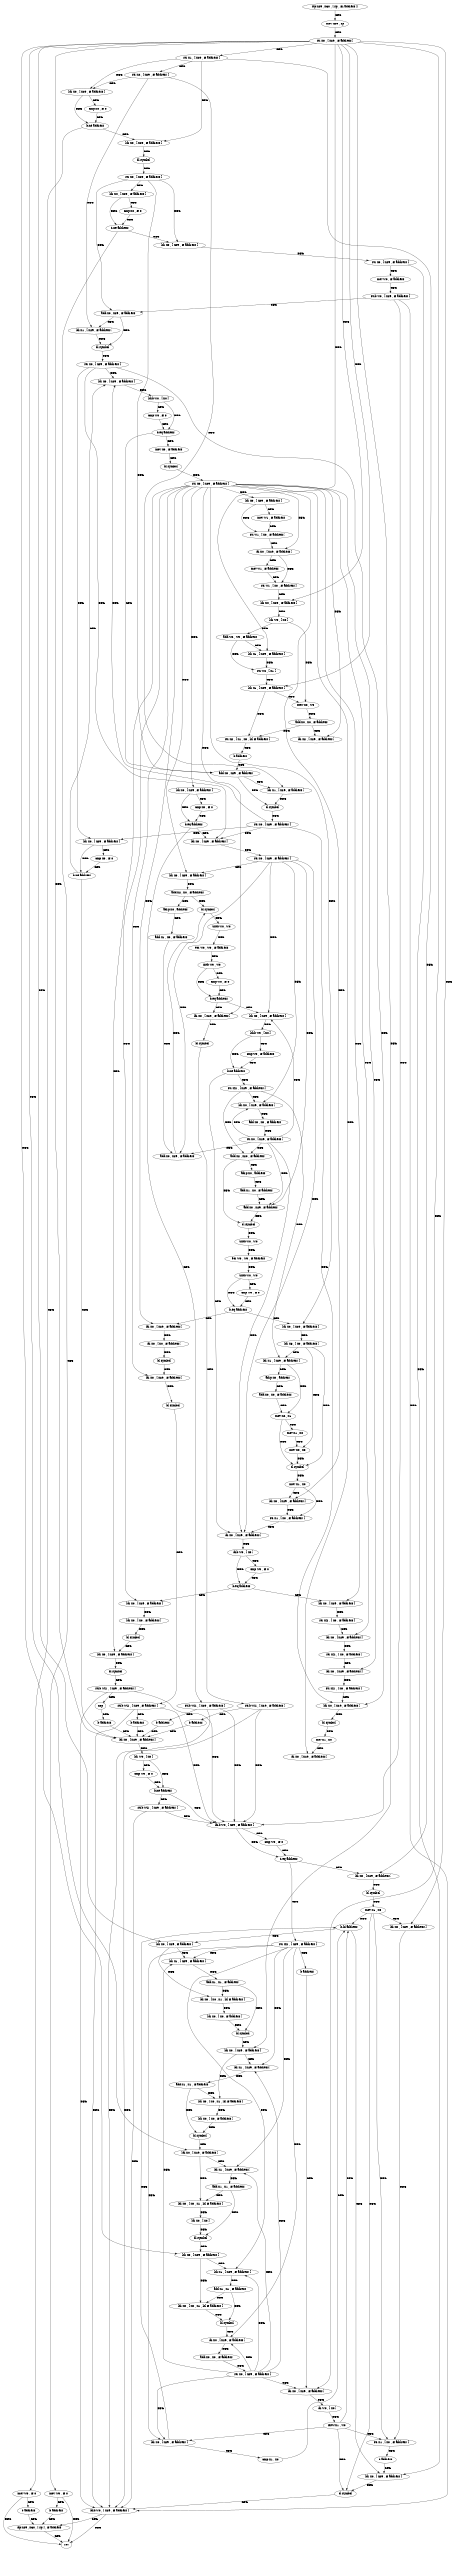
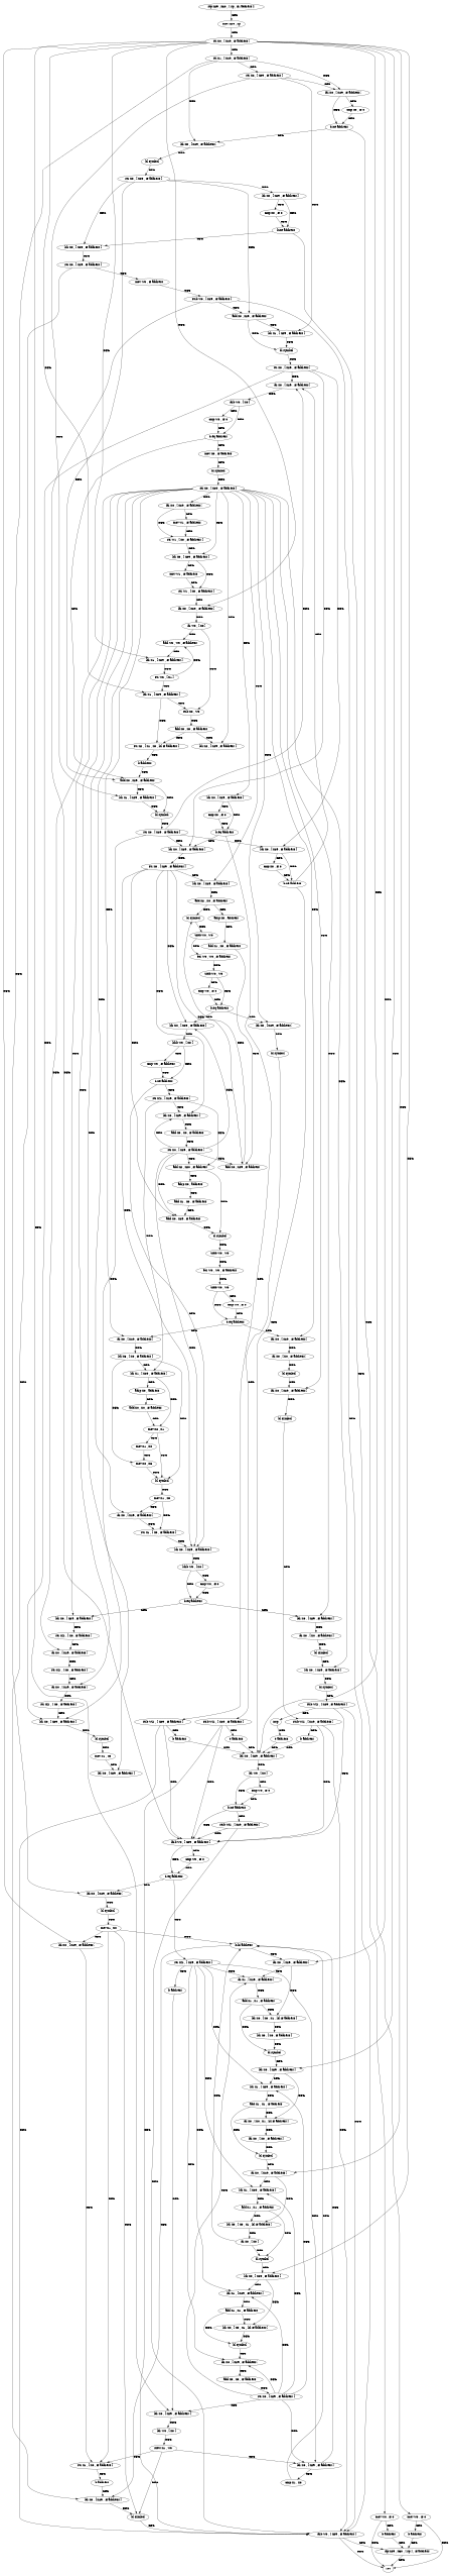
  digraph {
    n1 [label="stp x29 , x30 , [ sp , #- address ]!"]
    n2 [label="mov x29 , sp"]
    n3 [label="str x0 , [ x29 , # address ]"]
    n4 [label="str x1 , [ x29 , # address ]"]
    n5 [label="ldr x0 , [ x29 , # address ]"]
    n6 [label="ldr x0 , [ x29 , # address ]"]
    n7 [label="ldr x0 , [ x29 , # address ]"]
    n8 [label="ldr x0 , [ x29 , # address ]"]
    n9 [label="ldr x0 , [ x29 , # address ]"]
    n10 [label="ldr x1 , [ x29 , # address ]"]
    n11 [label="ldr x1 , [ x29 , # address ]"]
    n12 [label="ldr x0 , [ x29 , # address ]"]
    n13 [label="ldr x0 , [ x29 , # address ]"]
    n14 [label="ldr x0 , [ x29 , # address ]"]
    n15 [label="str x2 , [ x29 , # address ]"]
    n16 [label="ldr x0 , [ x29 , # address ]"]
    n17 [label="ldr x0 , [ x29 , # address ]"]
    n18 [label="ldr x0 , [ x29 , # address ]"]
    n19 [label="ldr w0 , [ x0 ]"]
    n20 [label="ldr w0 , [ x0 ]"]
    n21 [label="str x1 , [ x0 , # address ]"]
    n22 [label="ldr x1 , [ x29 , # address ]"]
    n23 [label="ldr x0 , [ x0 , x1 , lsl # address ]"]
    n24 [label="ldr w0 , [ x0 ]"]
    n25 [label="str w2 , [ x1 ]"]
-   n26 [label="sxtw x0 , w0"]
+   n26 [label="strb x0 , w0"]
    n27 [label="str x2 , [ x1 , x0 , lsl # address ]"]
    n28 [label="ldr x1 , [ x29 , # address ]"]
    n29 [label="ldr x0 , [ x0 , x1 , lsl # address ]"]
    n30 [label="ldr x1 , [ x29 , # address ]"]
    n31 [label="ldr x0 , [ x0 , x1 , lsl # address ]"]
    n32 [label="ldr x1 , [ x29 , # address ]"]
    n33 [label="ldr x0 , [ x0 , x1 , lsl # address ]"]
    n34 [label="ldr x1 , [ x29 , # address ]"]
    n35 [label="ldr x1 , [ x29 , # address ]"]
    n36 [label="cmp x0 , # 0"]
    n37 [label="b.ne address"]
    n38 [label="bl symbol"]
    n39 [label="bl symbol"]
    n40 [label="bl symbol"]
    n41 [label="bl symbol"]
    n42 [label="mov w0 , # 0"]
    n43 [label="b address"]
    n44 [label=ret]
    n45 [label="str x0 , [ x29 , # address ]"]
    n46 [label="ldp x29 , x30 , [ sp ] , # address"]
    n47 [label="ldr x0 , [ x29 , # address ]"]
    n48 [label="ldr x0 , [ x29 , # address ]"]
    n49 [label="add x0 , x29 , # address"]
    n50 [label="add x0 , x29 , # address"]
    n51 [label="cmp x0 , # 0"]
    n52 [label="b.ne address"]
    n53 [label="str x0 , [ x29 , # address ]"]
    n54 [label="mov w0 , # 0"]
    n55 [label="b address"]
    n56 [label="mov w0 , # address"]
    n57 [label="ldr x0 , [ x29 , # address ]"]
    n58 [label="strb w0 , [ x29 , # address ]"]
    n59 [label="bl symbol"]
    n60 [label="ldrb w0 , [ x29 , # address ]"]
    n61 [label="ldrb w0 , [ x29 , # address ]"]
    n62 [label="cmp w0 , # 0"]
    n63 [label="b.eq address"]
    n64 [label="str x0 , [ x29 , # address ]"]
    n65 [label="ldr x0 , [ x29 , # address ]"]
    n66 [label="ldr x0 , [ x29 , # address ]"]
    n67 [label="ldr x0 , [ x29 , # address ]"]
    n68 [label="ldr x0 , [ x29 , # address ]"]
    n69 [label="ldrb w0 , [ x0 ]"]
    n70 [label="cmp x0 , # 0"]
    n71 [label="b.ne address"]
    n72 [label="str x0 , [ x29 , # address ]"]
    n73 [label="bl symbol"]
    n74 [label="cmp w0 , # 0"]
    n75 [label="b.eq address"]
    n76 [label="str x0 , [ x29 , # address ]"]
    n77 [label="cmp w0 , # 0"]
    n78 [label="b.ne address"]
    n79 [label="mov x0 , # address"]
    n80 [label="bl symbol"]
    n81 [label="str x0 , [ x29 , # address ]"]
    n82 [label="ldr x0 , [ x29 , # address ]"]
    n83 [label="ldr x0 , [ x29 , # address ]"]
    n84 [label="ldr x0 , [ x29 , # address ]"]
    n85 [label="ldr x0 , [ x29 , # address ]"]
    n86 [label="ldr x0 , [ x29 , # address ]"]
    n87 [label="ldr x0 , [ x29 , # address ]"]
    n88 [label="ldr x0 , [ x29 , # address ]"]
    n89 [label="ldr x0 , [ x29 , # address ]"]
    n90 [label="ldr x0 , [ x29 , # address ]"]
    n91 [label="ldr x0 , [ x29 , # address ]"]
    n92 [label="ldr x0 , [ x29 , # address ]"]
    n93 [label="ldr x0 , [ x29 , # address ]"]
    n94 [label="ldr x2 , [ x29 , # address ]"]
    n95 [label="ldr x0 , [ x29 , # address ]"]
    n96 [label="ldr x0 , [ x29 , # address ]"]
    n97 [label="ldr x0 , [ x29 , # address ]"]
    n98 [label="cmp x0 , # 0"]
    n99 [label="b.eq address"]
    n100 [label="add x2 , x0 , # address"]
    n101 [label="bl symbol"]
    n102 [label="str xzr , [ x0 , # address ]"]
    n103 [label="ldr x0 , [ x0 , # address ]"]
    n104 [label="ldr x3 , [ x0 , # address ]"]
    n105 [label="ldr x0 , [ x0 , # address ]"]
    n106 [label="str xzr , [ x0 , # address ]"]
    n107 [label="str xzr , [ x0 , # address ]"]
    n108 [label="mov w1 , # address"]
    n109 [label="str w1 , [ x0 , # address ]"]
    n110 [label="mov w1 , # address"]
    n111 [label="str w1 , [ x0 , # address ]"]
    n112 [label="bl symbol"]
    n113 [label="str x1 , [ x0 , # address ]"]
    n114 [label="bl symbol"]
    n115 [label="strb wzr , [ x29 , # address ]"]
    n116 [label="b address"]
    n117 [label="add x0 , x29 , # address"]
    n118 [label="ldr x0 , [ x29 , # address ]"]
    n119 [label="ldr x0 , [ x29 , # address ]"]
    n120 [label="ldr x0 , [ x29 , # address ]"]
    n121 [label="add x0 , x29 , # address"]
    n122 [label="strb wzr , [ x29 , # address ]"]
    n123 [label="str xzr , [ x29 , # address ]"]
    n124 [label="bl symbol"]
    n125 [label="ldrb w0 , [ x0 ]"]
    n126 [label="ldrb w0 , [ x0 ]"]
    n127 [label="add x0 , x0 , # address"]
    n128 [label="bl symbol"]
    n129 [label="adrp x0 , address"]
    n130 [label="add x1 , x0 , # address"]
    n131 [label="uxtb w0 , w0"]
    n132 [label="eor w0 , w0 , # address"]
    n133 [label="uxtb w0 , w0"]
    n134 [label="cmp w0 , # 0"]
    n135 [label="b.eq address"]
    n136 [label="cmp w0 , # address"]
    n137 [label="b.ne address"]
    n138 [label="strb wzr , [ x29 , # address ]"]
    n139 [label="b address"]
    n140 [label="ldr x0 , [ x29 , # address ]"]
    n141 [label="ldr x0 , [ x29 , # address ]"]
    n142 [label="b.hi address"]
    n143 [label="cmp x1 , x0"]
    n144 [label="add x1 , x1 , # address"]
    n145 [label="add x1 , x1 , # address"]
    n146 [label="add x1 , x1 , # address"]
    n147 [label="add x1 , x1 , # address"]
    n148 [label="add x0 , x0 , # address"]
    n149 [label="mov x1 , x0"]
    n150 [label="str xzr , [ x29 , # address ]"]
    n151 [label="add x2 , x20 , # address"]
    n152 [label="ldr x1 , [ x29 , # address ]"]
    n153 [label="cmp w0 , # 0"]
    n154 [label="b.eq address"]
    n155 [label="adrp x0 , address"]
    n156 [label="adrp x0 , address"]
    n157 [label="mov x2 , x1"]
    n158 [label="b address"]
    n159 [label="sxtw x1 , w0"]
    n160 [label="b address"]
    n161 [label="bl symbol"]
    n162 [label="str x0 , [ x29 , # address ]"]
    n163 [label="add x1 , x0 , # address"]
    n164 [label="uxtb w0 , w0"]
    n165 [label="eor w0 , w0 , # address"]
    n166 [label="uxtb w0 , w0"]
    n167 [label="cmp w0 , # 0"]
    n168 [label="b.eq address"]
    n169 [label="mov x0 , x3"]
    n170 [label="bl symbol"]
    n171 [label="bl symbol"]
    n172 [label="ldr x0 , [ x0 , # address ]"]
    n173 [label="mov x1 , x0"]
    n174 [label="add w2 , w0 , # address"]
    n175 [label="add x0 , x0 , # address"]
    n176 [label="b address"]
    n177 [label="strb wzr , [ x29 , # address ]"]
    n178 [label=nop]
    n179 [label="b address"]
    n180 [label="mov x1 , x0"]
    n181 [label="add x0 , x0 , # address"]
    n182 [label="mov x1 , x0"]
    n183 [label="strb wzr , [ x29 , # address ]"]
    n184 [label="b address"]
    n185 [label="bl symbol"]
    n186 [label="ldr x0 , [ x0 , # address ]"]
    n187 [label="bl symbol"]
    n188 [label="ldr x0 , [ x0 ]"]
    n189 [label="bl symbol"]
    n190 [label="bl symbol"]
    n191 [label="str x0 , [ x29 , # address ]"]
    n1 -> n2 [label=CFG]
    n2 -> n3 [label=CFG]
    n3 -> n4 [label=CFG]
    n3 -> n5 [label=DFG]
    n3 -> n6 [label=DFG]
    n3 -> n7 [label=DFG]
    n3 -> n8 [label=DFG]
    n3 -> n9 [label=DFG]
    n3 -> n10 [label=DFG]
    n3 -> n11 [label=DFG]
    n3 -> n12 [label=DFG]
    n3 -> n13 [label=DFG]
    n3 -> n14 [label=DFG]
    n4 -> n15 [label=CFG]
    n4 -> n16 [label=DFG]
    n4 -> n17 [label=DFG]
    n4 -> n18 [label=DFG]
    n5 -> n19 [label=DFG]
    n6 -> n20 [label=DFG]
    n7 -> n21 [label=DFG]
    n8 -> n22 [label=CFG]
    n8 -> n23 [label=DFG]
    n9 -> n24 [label=DFG]
    n10 -> n25 [label=DFG]
    n11 -> n26 [label=CFG]
    n11 -> n27 [label=DFG]
    n12 -> n28 [label=CFG]
    n12 -> n29 [label=DFG]
    n13 -> n30 [label=CFG]
    n13 -> n31 [label=DFG]
    n14 -> n32 [label=CFG]
    n14 -> n33 [label=DFG]
    n15 -> n16 [label=CFG]
    n15 -> n34 [label=DFG]
    n15 -> n35 [label=DFG]
    n16 -> n36 [label=CFG]
    n16 -> n37 [label=DFG]
    n17 -> n38 [label=DFG]
    n18 -> n39 [label=DFG]
    n19 -> n77 [label=CFG]
    n19 -> n78 [label=DFG]
    n20 -> n159 [label=DFG]
    n21 -> n160 [label=CFG]
    n22 -> n144 [label=DFG]
    n23 -> n172 [label=DFG]
    n24 -> n26 [label=DFG]
    n24 -> n174 [label=DFG]
    n25 -> n11 [label=CFG]
    n26 -> n175 [label=DFG]
    n27 -> n176 [label=CFG]
    n28 -> n145 [label=DFG]
    n29 -> n186 [label=DFG]
    n30 -> n146 [label=DFG]
    n31 -> n188 [label=DFG]
    n32 -> n147 [label=DFG]
    n33 -> n190 [label=DFG]
    n34 -> n40 [label=DFG]
    n35 -> n41 [label=DFG]
    n36 -> n37 [label=CFG]
    n37 -> n17 [label=CFG]
    n37 -> n42 [label=CFG]
    n38 -> n45 [label=DFG]
    n39 -> n149 [label=DFG]
    n40 -> n64 [label=DFG]
    n41 -> n76 [label=DFG]
    n42 -> n43 [label=CFG]
    n42 -> n44 [label=DFG]
    n43 -> n46 [label=CFG]
    n45 -> n47 [label=DFG]
    n45 -> n48 [label=DFG]
    n45 -> n49 [label=DFG]
    n45 -> n50 [label=DFG]
    n46 -> n44 [label=CFG]
    n47 -> n51 [label=CFG]
    n47 -> n52 [label=DFG]
    n48 -> n53 [label=DFG]
    n49 -> n34 [label=CFG]
    n49 -> n40 [label=DFG]
    n50 -> n35 [label=CFG]
    n50 -> n41 [label=DFG]
    n51 -> n52 [label=CFG]
    n52 -> n48 [label=CFG]
    n52 -> n54 [label=CFG]
    n53 -> n56 [label=CFG]
    n53 -> n57 [label=DFG]
    n54 -> n44 [label=DFG]
    n54 -> n55 [label=CFG]
    n55 -> n46 [label=CFG]
    n56 -> n58 [label=CFG]
    n57 -> n59 [label=DFG]
    n58 -> n49 [label=CFG]
    n58 -> n60 [label=DFG]
    n58 -> n61 [label=DFG]
    n59 -> n61 [label=CFG]
    n60 -> n62 [label=CFG]
    n60 -> n63 [label=DFG]
    n61 -> n44 [label=DFG]
    n61 -> n46 [label=CFG]
    n62 -> n63 [label=CFG]
    n63 -> n18 [label=CFG]
    n63 -> n123 [label=CFG]
    n64 -> n65 [label=DFG]
    n64 -> n66 [label=DFG]
    n64 -> n67 [label=DFG]
    n64 -> n68 [label=DFG]
    n65 -> n69 [label=DFG]
    n66 -> n70 [label=CFG]
    n66 -> n71 [label=DFG]
    n67 -> n72 [label=DFG]
    n68 -> n73 [label=DFG]
    n69 -> n74 [label=CFG]
    n69 -> n75 [label=DFG]
    n70 -> n71 [label=CFG]
    n71 -> n5 [label=CFG]
    n71 -> n65 [label=CFG]
    n72 -> n83 [label=CFG]
    n72 -> n117 [label=DFG]
    n72 -> n118 [label=DFG]
    n72 -> n119 [label=DFG]
    n72 -> n120 [label=DFG]
    n72 -> n121 [label=DFG]
    n73 -> n173 [label=DFG]
    n74 -> n75 [label=CFG]
    n75 -> n50 [label=CFG]
    n75 -> n79 [label=CFG]
    n76 -> n65 [label=DFG]
    n76 -> n66 [label=DFG]
    n76 -> n67 [label=DFG]
    n76 -> n68 [label=DFG]
    n77 -> n78 [label=CFG]
    n78 -> n60 [label=CFG]
    n78 -> n122 [label=CFG]
    n79 -> n80 [label=CFG]
    n80 -> n81 [label=DFG]
    n81 -> n82 [label=DFG]
    n81 -> n83 [label=DFG]
    n81 -> n84 [label=DFG]
    n81 -> n85 [label=DFG]
    n81 -> n86 [label=DFG]
    n81 -> n87 [label=DFG]
    n81 -> n88 [label=DFG]
    n81 -> n89 [label=DFG]
    n81 -> n90 [label=DFG]
    n81 -> n91 [label=DFG]
    n81 -> n92 [label=DFG]
    n81 -> n93 [label=DFG]
    n81 -> n94 [label=DFG]
    n81 -> n95 [label=DFG]
    n81 -> n96 [label=DFG]
    n81 -> n97 [label=DFG]
    n82 -> n98 [label=CFG]
    n82 -> n99 [label=DFG]
    n83 -> n100 [label=DFG]
    n84 -> n101 [label=DFG]
    n85 -> n102 [label=DFG]
    n86 -> n103 [label=DFG]
    n87 -> n104 [label=DFG]
    n88 -> n105 [label=DFG]
    n89 -> n106 [label=DFG]
    n90 -> n107 [label=DFG]
    n92 -> n108 [label=CFG]
    n92 -> n109 [label=DFG]
    n93 -> n110 [label=CFG]
    n93 -> n111 [label=DFG]
    n95 -> n112 [label=DFG]
    n96 -> n113 [label=DFG]
    n97 -> n114 [label=DFG]
    n98 -> n99 [label=CFG]
    n99 -> n67 [label=CFG]
    n99 -> n115 [label=CFG]
    n100 -> n124 [label=DFG]
    n100 -> n129 [label=CFG]
    n101 -> n138 [label=CFG]
    n102 -> n89 [label=CFG]
    n103 -> n161 [label=DFG]
    n104 -> n152 [label=CFG]
    n104 -> n169 [label=DFG]
    n104 -> n170 [label=DFG]
    n105 -> n171 [label=DFG]
    n106 -> n90 [label=CFG]
    n107 -> n68 [label=CFG]
    n108 -> n109 [label=CFG]
    n109 -> n93 [label=CFG]
    n110 -> n111 [label=CFG]
    n111 -> n9 [label=CFG]
    n112 -> n177 [label=CFG]
    n113 -> n119 [label=CFG]
    n114 -> n183 [label=CFG]
    n115 -> n60 [label=DFG]
    n115 -> n61 [label=DFG]
    n115 -> n116 [label=CFG]
    n116 -> n5 [label=CFG]
    n117 -> n124 [label=DFG]
    n118 -> n125 [label=DFG]
    n119 -> n126 [label=DFG]
    n120 -> n127 [label=DFG]
    n121 -> n128 [label=DFG]
    n122 -> n60 [label=DFG]
    n122 -> n61 [label=DFG]
    n123 -> n22 [label=DFG]
    n123 -> n28 [label=DFG]
    n123 -> n30 [label=DFG]
    n123 -> n32 [label=DFG]
    n123 -> n139 [label=CFG]
    n123 -> n140 [label=DFG]
    n123 -> n141 [label=DFG]
    n124 -> n131 [label=DFG]
    n125 -> n136 [label=CFG]
    n125 -> n137 [label=DFG]
    n126 -> n153 [label=CFG]
    n126 -> n154 [label=DFG]
    n127 -> n162 [label=DFG]
    n128 -> n164 [label=DFG]
    n129 -> n130 [label=CFG]
    n130 -> n117 [label=CFG]
    n131 -> n132 [label=DFG]
    n132 -> n133 [label=DFG]
    n133 -> n134 [label=CFG]
    n133 -> n135 [label=DFG]
    n134 -> n135 [label=CFG]
    n135 -> n84 [label=CFG]
    n135 -> n118 [label=CFG]
    n136 -> n137 [label=CFG]
    n137 -> n119 [label=CFG]
    n137 -> n150 [label=CFG]
    n138 -> n60 [label=DFG]
    n138 -> n61 [label=DFG]
    n138 -> n158 [label=CFG]
    n139 -> n6 [label=CFG]
    n140 -> n142 [label=DFG]
    n140 -> n143 [label=CFG]
    n141 -> n148 [label=DFG]
    n142 -> n8 [label=CFG]
    n142 -> n57 [label=CFG]
-   n143 -> n142 [label=CFG]
+   n143 -> n142 [label=DFG]
    n144 -> n23 [label=DFG]
    n144 -> n185 [label=DFG]
    n145 -> n29 [label=DFG]
    n145 -> n187 [label=DFG]
    n146 -> n31 [label=DFG]
    n146 -> n189 [label=DFG]
    n147 -> n33 [label=DFG]
    n147 -> n190 [label=DFG]
    n148 -> n191 [label=DFG]
    n149 -> n7 [label=CFG]
    n149 -> n21 [label=DFG]
    n149 -> n59 [label=DFG]
    n149 -> n142 [label=DFG]
    n150 -> n120 [label=CFG]
    n150 -> n151 [label=DFG]
    n150 -> n152 [label=DFG]
    n151 -> n128 [label=DFG]
    n151 -> n155 [label=CFG]
    n152 -> n156 [label=CFG]
    n152 -> n157 [label=DFG]
    n153 -> n154 [label=CFG]
    n154 -> n85 [label=CFG]
    n154 -> n86 [label=CFG]
    n155 -> n163 [label=CFG]
    n156 -> n181 [label=CFG]
    n157 -> n170 [label=DFG]
    n157 -> n182 [label=CFG]
    n158 -> n5 [label=CFG]
    n159 -> n21 [label=DFG]
    n159 -> n59 [label=DFG]
    n159 -> n140 [label=CFG]
-   n159 -> n142 [label=DFG]
+   n188 -> n142 [label=DFG]
    n160 -> n57 [label=CFG]
    n161 -> n95 [label=CFG]
    n162 -> n117 [label=DFG]
    n162 -> n118 [label=DFG]
    n162 -> n119 [label=DFG]
    n162 -> n120 [label=DFG]
    n162 -> n121 [label=DFG]
    n162 -> n151 [label=CFG]
    n163 -> n121 [label=CFG]
    n164 -> n165 [label=DFG]
    n165 -> n166 [label=DFG]
    n166 -> n167 [label=CFG]
    n166 -> n168 [label=DFG]
    n167 -> n168 [label=CFG]
    n168 -> n87 [label=CFG]
    n168 -> n88 [label=CFG]
    n169 -> n170 [label=DFG]
    n170 -> n180 [label=DFG]
    n171 -> n97 [label=CFG]
    n172 -> n185 [label=DFG]
    n173 -> n91 [label=CFG]
    n174 -> n10 [label=CFG]
-   n174 -> n25 [label=DFG]
+   n25 -> n174 [label=DFG]
    n175 -> n27 [label=DFG]
    n175 -> n94 [label=CFG]
    n176 -> n50 [label=CFG]
    n177 -> n60 [label=DFG]
    n177 -> n61 [label=DFG]
    n177 -> n178 [label=CFG]
    n178 -> n179 [label=CFG]
    n179 -> n5 [label=CFG]
    n180 -> n96 [label=CFG]
    n180 -> n113 [label=DFG]
    n181 -> n157 [label=CFG]
    n182 -> n169 [label=CFG]
    n183 -> n60 [label=DFG]
    n183 -> n61 [label=DFG]
    n183 -> n184 [label=CFG]
    n184 -> n5 [label=CFG]
    n185 -> n12 [label=CFG]
    n186 -> n187 [label=DFG]
    n187 -> n13 [label=CFG]
    n188 -> n189 [label=DFG]
    n189 -> n14 [label=CFG]
    n190 -> n141 [label=CFG]
    n191 -> n6 [label=CFG]
    n191 -> n22 [label=DFG]
    n191 -> n28 [label=DFG]
    n191 -> n30 [label=DFG]
    n191 -> n32 [label=DFG]
    n191 -> n140 [label=DFG]
    n191 -> n141 [label=DFG]
  }
